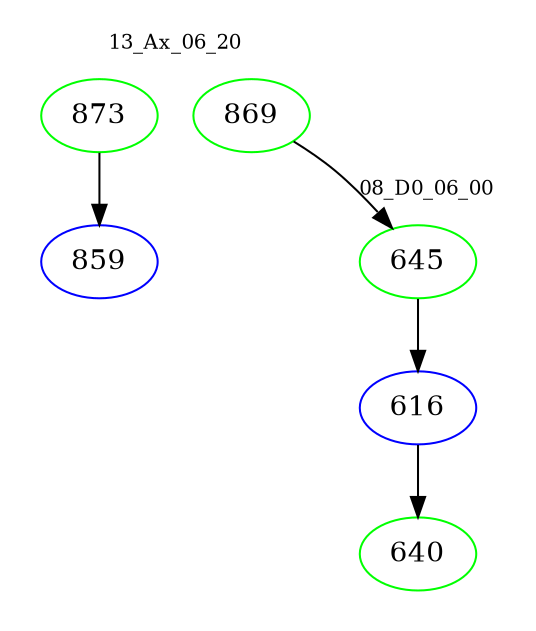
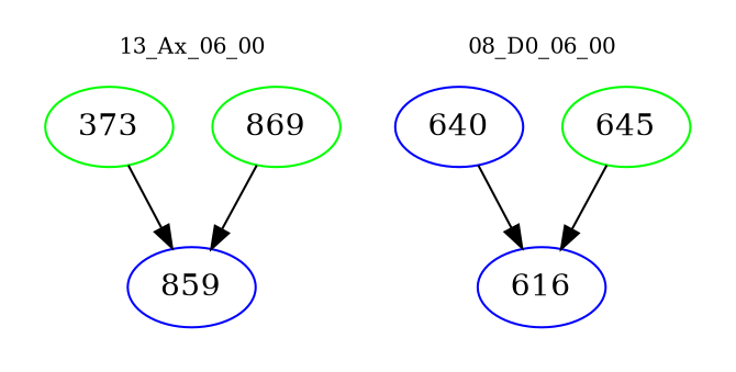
  digraph {
    node [color=green]
    edge [color=black]
    n1 [label=869]
    n2 [color=blue label=859]
-   n3 [label=873]
+   n3 [label=373]
    n4 [label=645]
    n5 [color=blue label=616]
-   n6 [label=640]
+   n6 [color=blue label=640]
    subgraph cluster_1 {
      color=white
      fontsize=10
-     label="13_Ax_06_20"
+     label="13_Ax_06_00"
      n1
      n2
      n3
    }
    subgraph cluster_2 {
      color=white
      fontsize=10
      label="08_D0_06_00"
      n4
      n5
      n6
    }
-   n1 -> n4
+   n1 -> n2
    n3 -> n2
    n4 -> n5
-   n5 -> n6
+   n6 -> n5
  }
